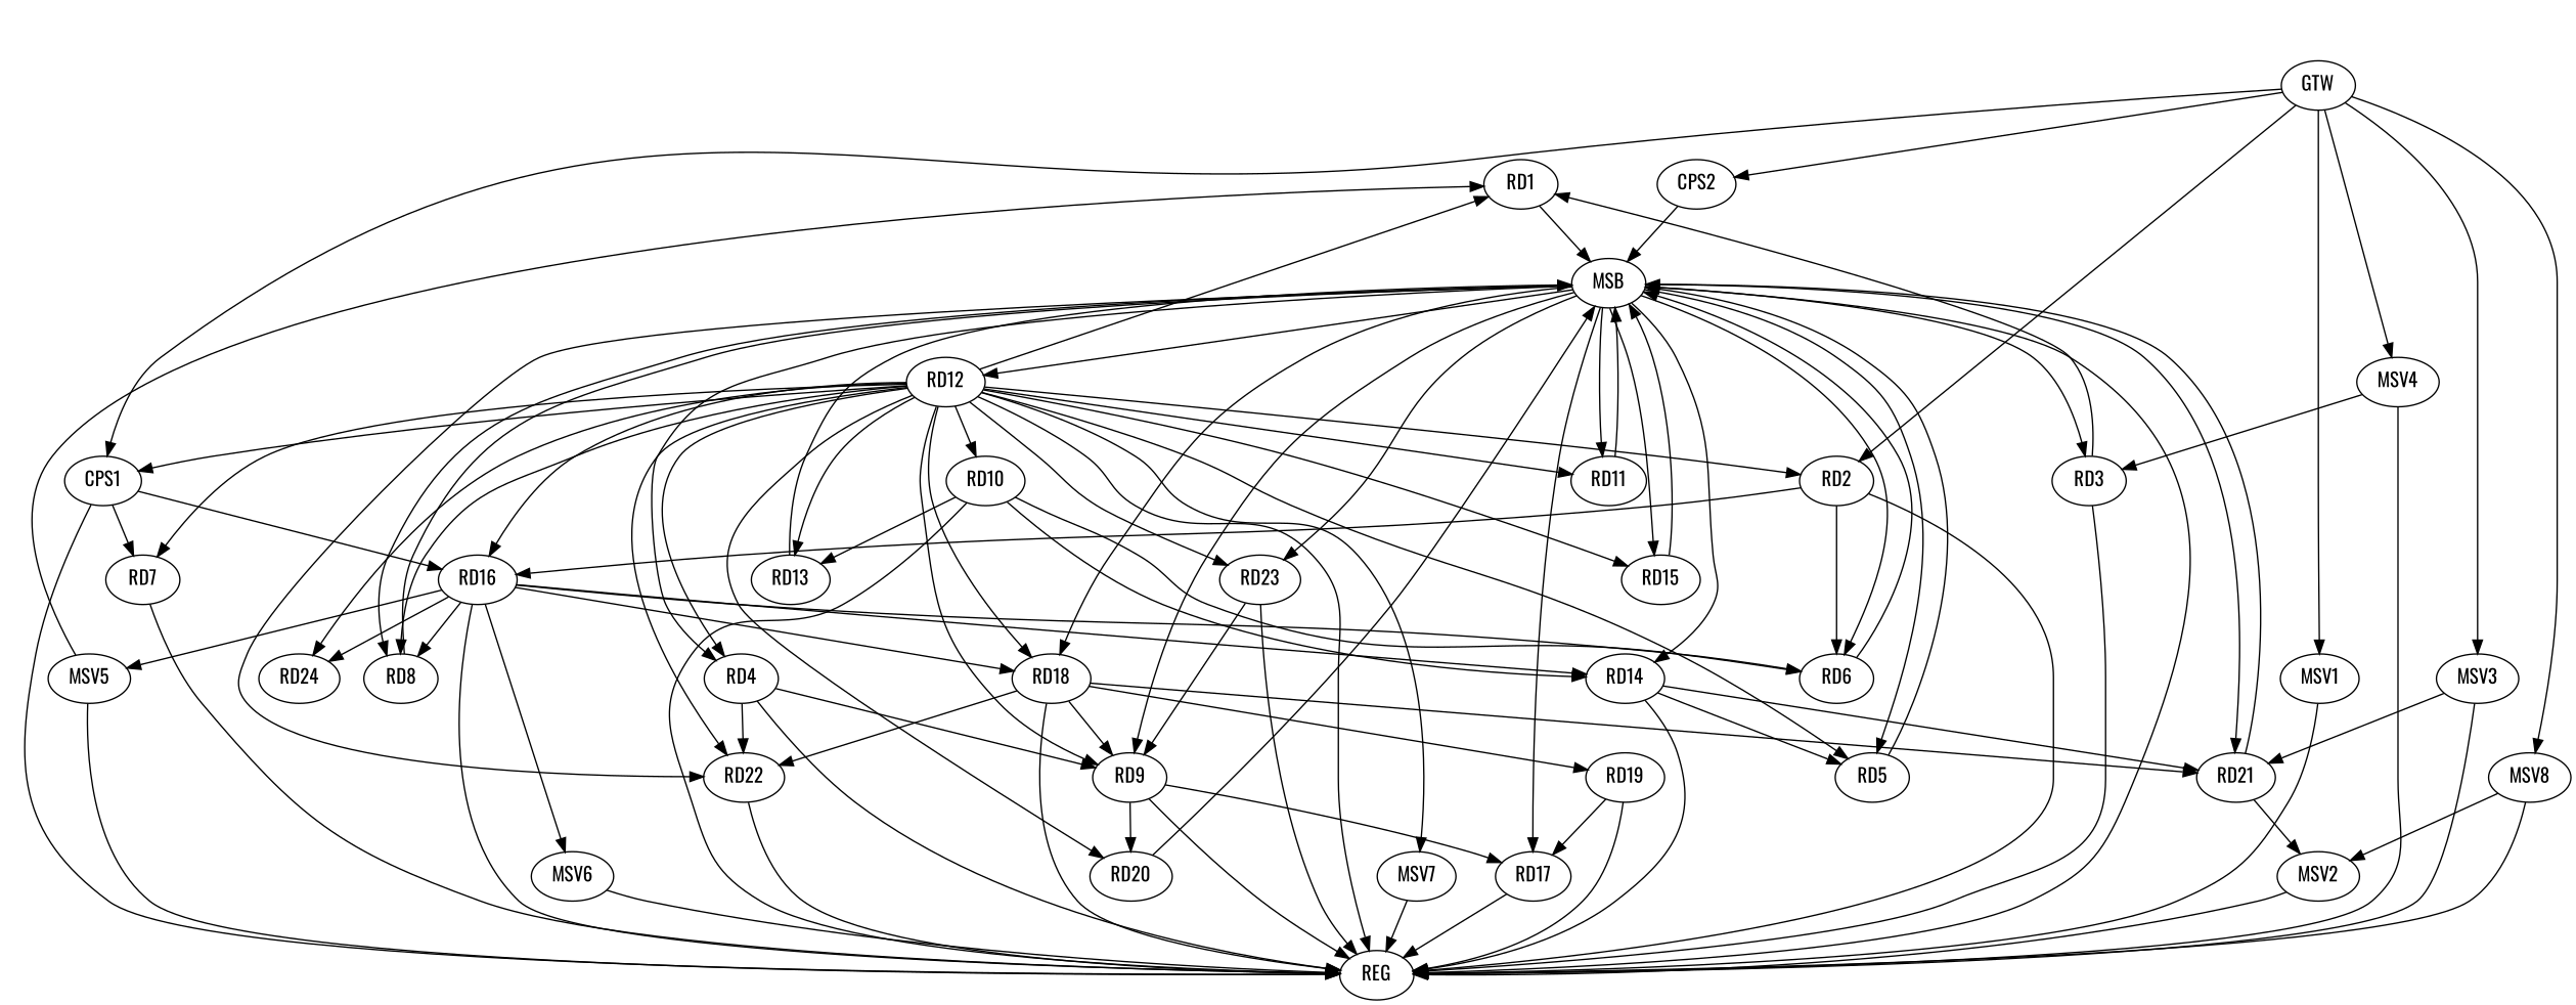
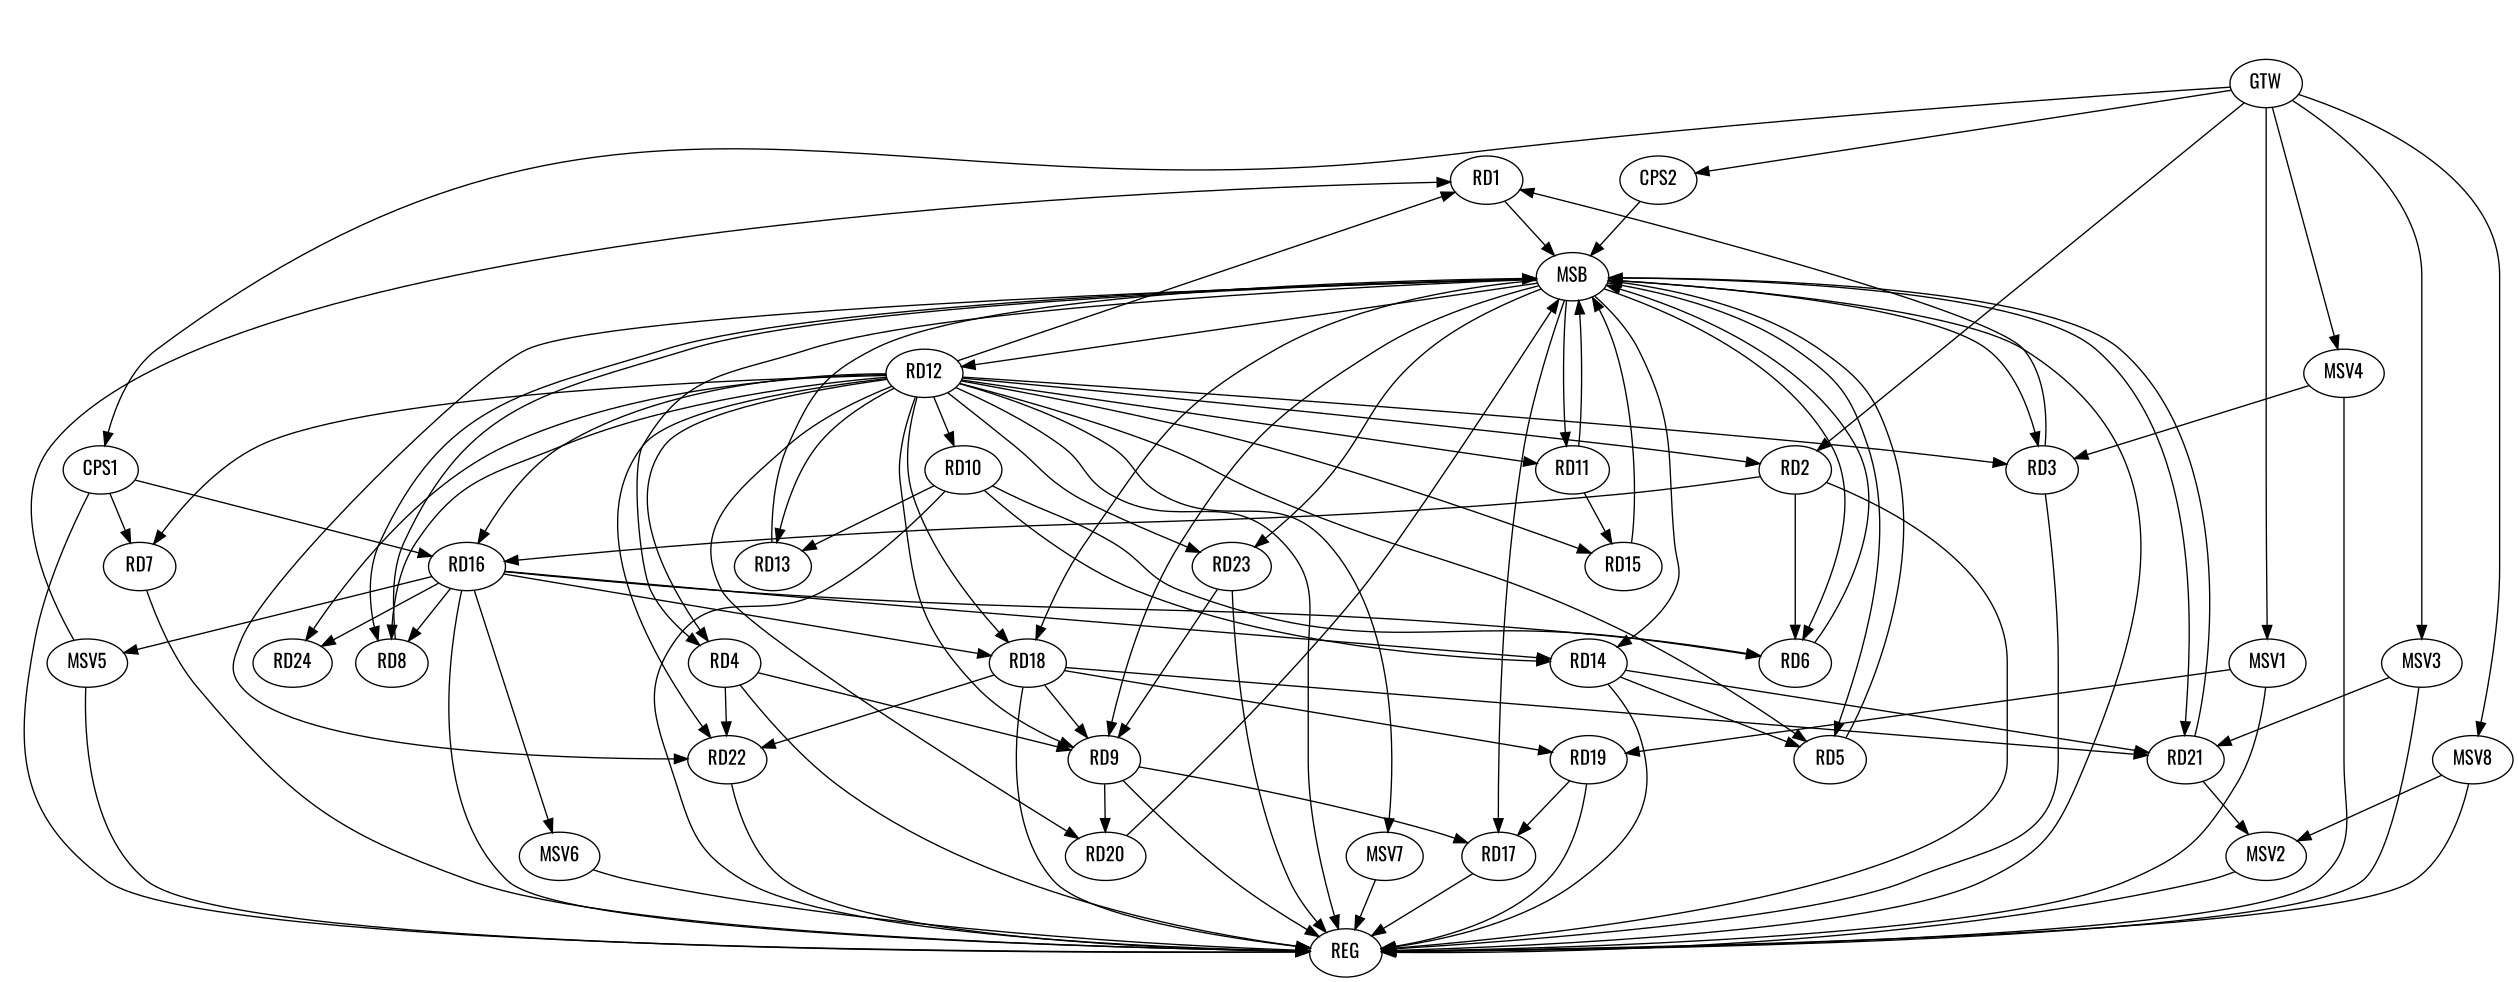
  strict digraph {
    fontname=Oswald
    node [fontname=Oswald]
    edge [fontname=Oswald]
    n1 [label=RD1]
    n2 [label=MSB]
    n3 [label=RD6]
    n4 [label=REG]
    n5 [label=RD3]
    n6 [label=RD4]
    n7 [label=RD9]
    n8 [label=RD22]
    n9 [label=RD5]
    n10 [label=RD8]
    n11 [label=RD17]
    n12 [label=RD14]
    n13 [label=RD11]
    n14 [label=RD12]
    n15 [label=RD15]
    n16 [label=RD18]
    n17 [label=RD23]
    n18 [label=RD21]
    n19 [label=RD2]
    n20 [label=RD16]
    n21 [label=RD24]
    n22 [label=MSV5]
    n23 [label=MSV6]
    n24 [label=RD20]
    n25 [label=RD7]
    n26 [label=RD10]
    n27 [label=RD13]
    n28 [label=MSV7]
    n29 [label=RD19]
    n30 [label=MSV2]
    n31 [label=CPS1]
    n32 [label=CPS2]
    n33 [label=GTW]
    n34 [label=MSV1]
    n35 [label=MSV3]
    n36 [label=MSV4]
    n37 [label=MSV8]
    n1 -> n2
    n2 -> n3
    n2 -> n4
    n2 -> n5
    n2 -> n6
    n2 -> n7
    n2 -> n8
    n2 -> n9
    n2 -> n10
    n2 -> n11
    n2 -> n12
    n2 -> n13
    n2 -> n14
-   n2 -> n15
+   n13 -> n15
    n2 -> n16
    n2 -> n17
    n2 -> n18
    n3 -> n2
    n5 -> n1
    n5 -> n4
    n6 -> n4
    n6 -> n7
    n6 -> n8
    n7 -> n4
    n7 -> n11
    n7 -> n24
    n8 -> n4
    n9 -> n2
    n10 -> n2
    n11 -> n4
    n12 -> n4
    n12 -> n9
    n12 -> n18
    n13 -> n2
    n14 -> n1
    n14 -> n4
-   n14 -> n31
+   n14 -> n5
    n14 -> n6
    n14 -> n7
    n14 -> n8
    n14 -> n9
    n14 -> n10
    n14 -> n13
    n14 -> n15
    n14 -> n16
    n14 -> n17
    n14 -> n19
    n14 -> n20
    n14 -> n21
    n14 -> n24
    n14 -> n25
    n14 -> n26
    n14 -> n27
    n14 -> n28
    n15 -> n2
    n16 -> n4
    n16 -> n7
    n16 -> n8
    n16 -> n18
    n16 -> n29
    n17 -> n4
    n17 -> n7
    n18 -> n2
    n18 -> n30
    n19 -> n3
    n19 -> n4
    n19 -> n20
    n20 -> n3
    n20 -> n4
    n20 -> n10
    n20 -> n12
    n20 -> n16
    n20 -> n21
    n20 -> n22
    n20 -> n23
    n22 -> n1
    n22 -> n4
    n23 -> n4
    n24 -> n2
    n25 -> n4
    n26 -> n3
    n26 -> n4
    n26 -> n12
    n26 -> n27
    n27 -> n2
    n28 -> n4
    n29 -> n4
    n29 -> n11
    n30 -> n4
    n31 -> n4
    n31 -> n20
    n31 -> n25
    n32 -> n2
    n33 -> n19
    n33 -> n31
    n33 -> n32
    n33 -> n34
    n33 -> n35
    n33 -> n36
    n33 -> n37
    n34 -> n4
+   n34 -> n29
    n35 -> n4
    n35 -> n18
    n36 -> n4
    n36 -> n5
    n37 -> n4
    n37 -> n30
  }
